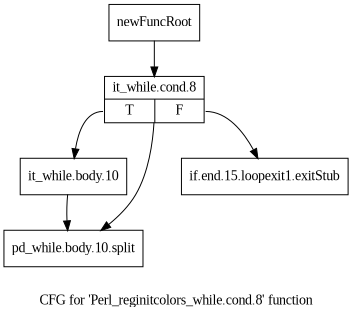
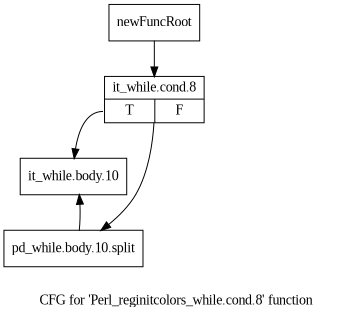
  digraph {
    fontname="Liberation Serif"
    label="CFG for 'Perl_reginitcolors_while.cond.8' function"
    node [fontname="Liberation Serif" shape=record]
    edge [fontname="Liberation Serif"]
    n1 [label="{newFuncRoot}"]
    n2 [label="{it_while.cond.8|{<s0>T|<s1>F}}"]
-   n3 [label="{if.end.15.loopexit1.exitStub}"]
    n4 [label="{it_while.body.10}"]
    n5 [label="{pd_while.body.10.split}"]
    n1 -> n2
-   n2 -> n3 [tailport=s1]
    n2 -> n4 [tailport=s0]
    n2 -> n5
-   n4 -> n5
+   n5 -> n4
  }
